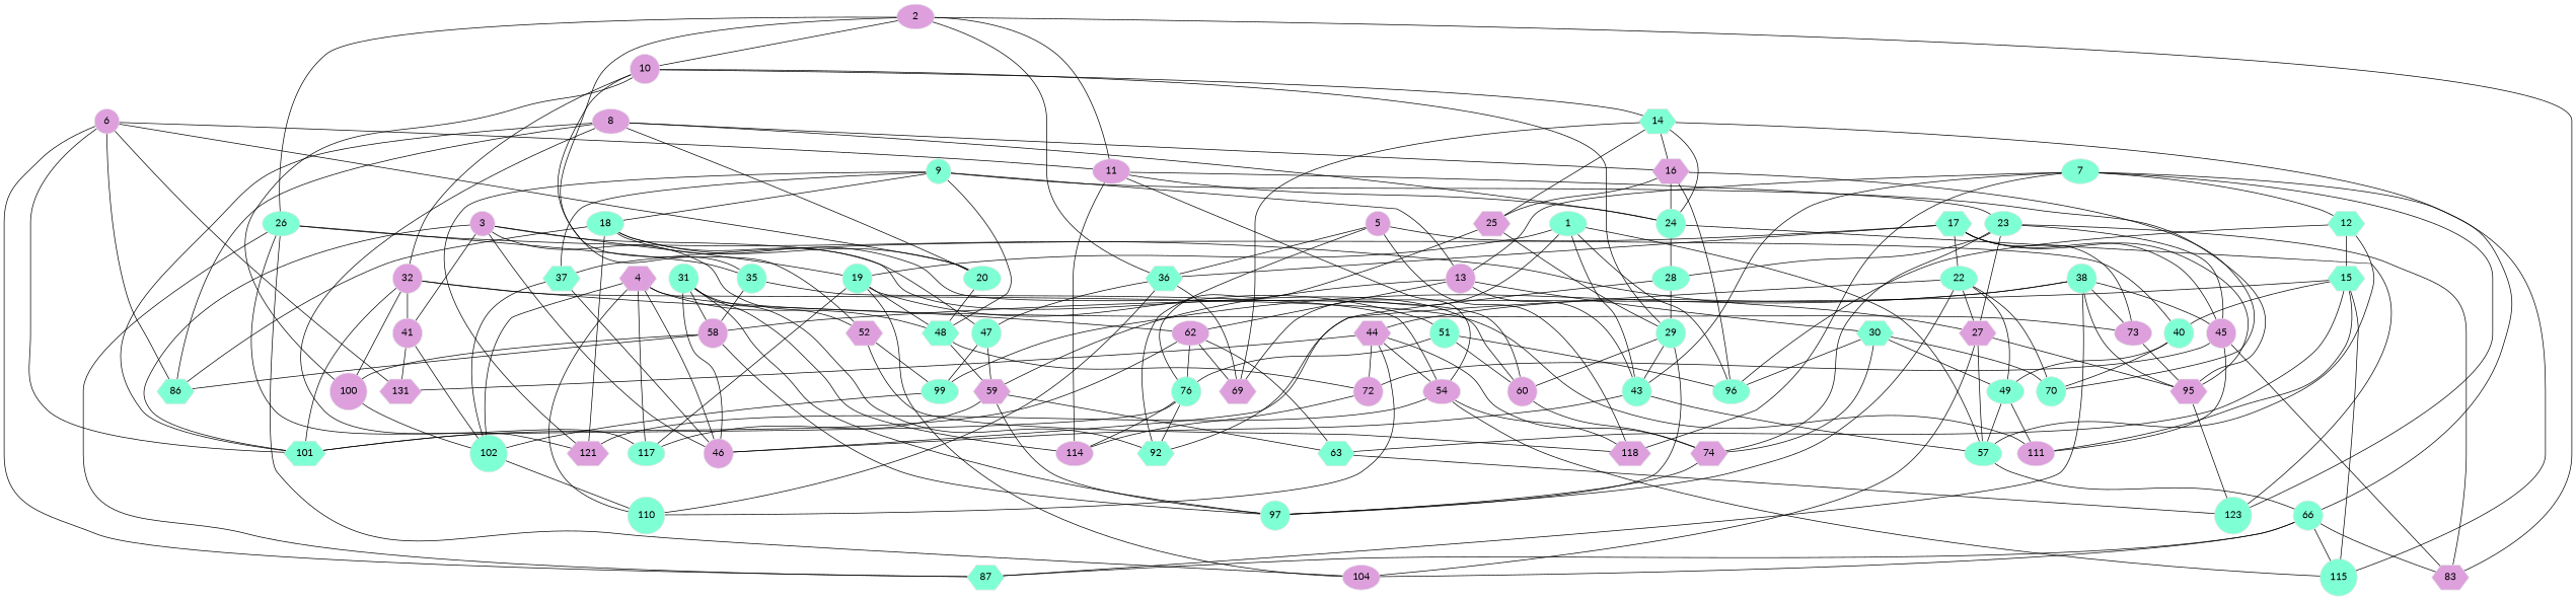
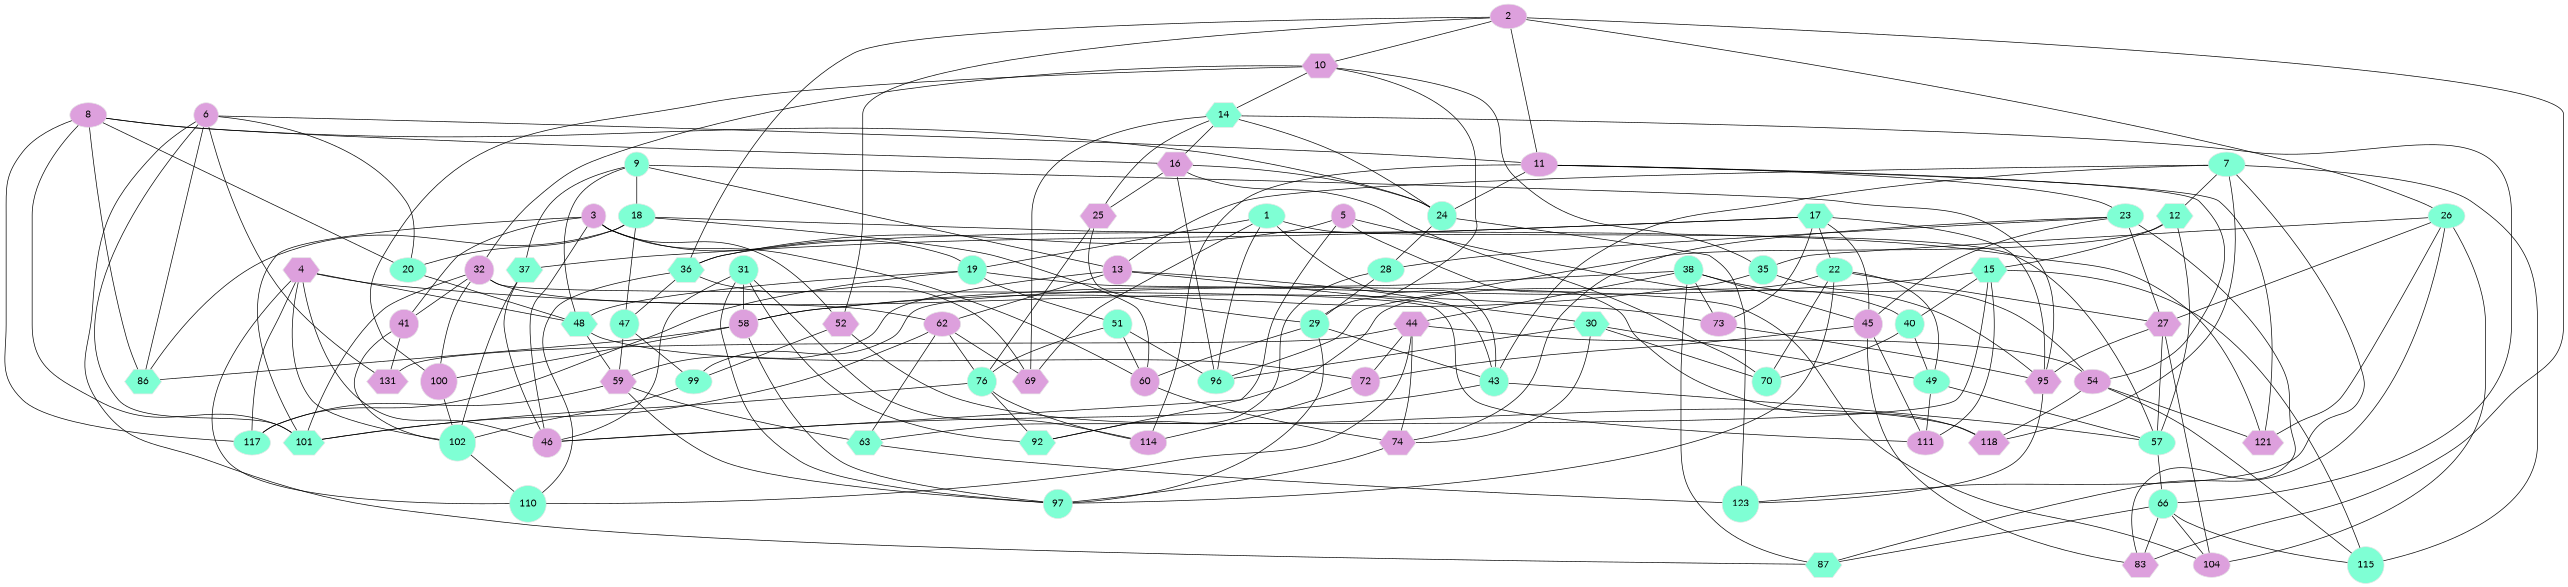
  graph {
    fontname=Lato
    node [color=gray90 fillcolor=aquamarine fontname=Lato shape=circle style=filled]
    edge [fontname=Lato]
    1 [shape=ellipse super="+39"]
    19 [super="+79"]
    43 [super="+75"]
    57 [shape=ellipse super="+113"]
    69 [fillcolor=plum shape=hexagon]
    96 [shape=ellipse super="+122"]
    48 [shape=hexagon super="+50"]
    117 [shape=ellipse]
    51
    104 [fillcolor=plum shape=ellipse]
    46 [fillcolor=plum super="+67"]
    66 [super="+89"]
    131 [fillcolor=plum shape=hexagon]
    2 [fillcolor=plum shape=ellipse super="+21"]
-   10 [fillcolor=plum super="+42"]
+   10 [fillcolor=plum shape=hexagon super="+42"]
    11 [fillcolor=plum shape=ellipse super="+82"]
    26 [shape=ellipse super="+108"]
    36 [shape=hexagon super="+124"]
    52 [fillcolor=plum shape=hexagon]
    83 [fillcolor=plum shape=hexagon]
    14 [shape=hexagon super="+120"]
    29 [super="+56"]
    32 [fillcolor=plum super="+80"]
    35
    100 [fillcolor=plum]
    24 [super="+85"]
    23 [shape=ellipse super="+64"]
    54 [fillcolor=plum shape=ellipse super="+90"]
    114 [fillcolor=plum shape=ellipse]
    87 [shape=hexagon]
    121 [fillcolor=plum shape=hexagon]
    27 [fillcolor=plum shape=hexagon super="+88"]
    110
    47
    118 [fillcolor=plum shape=hexagon super="+127"]
    99 [shape=ellipse]
    3 [fillcolor=plum super="+98"]
    41 [fillcolor=plum]
    60 [fillcolor=plum super="+125"]
    101 [shape=hexagon super="+112"]
    102 [super="+126"]
    74 [fillcolor=plum shape=hexagon super="+116"]
    4 [fillcolor=plum shape=hexagon super="+71"]
    73 [fillcolor=plum shape=ellipse]
    59 [fillcolor=plum shape=hexagon super="+91"]
    72 [fillcolor=plum]
    95 [fillcolor=plum shape=hexagon super="+106"]
    5 [fillcolor=plum]
    40
    92 [shape=hexagon]
    70
    49 [shape=ellipse super="+78"]
    6 [fillcolor=plum super="+129"]
    20 [shape=ellipse]
    86 [shape=hexagon]
    7 [shape=ellipse super="+68"]
    12 [shape=hexagon]
    13 [fillcolor=plum super="+109"]
    115
    123
    15 [shape=hexagon super="+81"]
    30 [shape=hexagon super="+34"]
    62 [fillcolor=plum shape=ellipse super="+119"]
    8 [fillcolor=plum shape=ellipse super="+93"]
    16 [fillcolor=plum shape=hexagon super="+53"]
    25 [fillcolor=plum shape=hexagon]
    28 [shape=ellipse]
    9 [super="+128"]
    18 [shape=ellipse super="+130"]
    37 [shape=hexagon]
    97 [super="+103"]
    111 [fillcolor=plum shape=ellipse]
    58 [fillcolor=plum super="+65"]
    45 [fillcolor=plum super="+84"]
    63 [shape=hexagon]
    76 [super="+77"]
    17 [shape=hexagon super="+61"]
    22 [shape=ellipse super="+33"]
    31 [super="+55"]
    38 [super="+107"]
    44 [fillcolor=plum shape=hexagon super="+105"]
    1 -- 19
    1 -- 43
    1 -- 57
    1 -- 69
    1 -- 96
    19 -- 48
    19 -- 117
    19 -- 51
    19 -- 104
    43 -- 57
    43 -- 46
    57 -- 66
    48 -- 59
    48 -- 72
    51 -- 96
    51 -- 60
    51 -- 76
    66 -- 104
    66 -- 83
    66 -- 87
    66 -- 115
    2 -- 10
    2 -- 11
    2 -- 26
    2 -- 36
    2 -- 52
    2 -- 83
    10 -- 14
    10 -- 29
    10 -- 32
    10 -- 35
    10 -- 100
    11 -- 24
    11 -- 23
    11 -- 54
    11 -- 114
    26 -- 104
    26 -- 35
    26 -- 87
    26 -- 121
    26 -- 27
    36 -- 69
    36 -- 110
    36 -- 47
    52 -- 118
    52 -- 99
    14 -- 69
    14 -- 66
    14 -- 24
    14 -- 16
    14 -- 25
    29 -- 43
    29 -- 60
    29 -- 97
    32 -- 100
    32 -- 41
    32 -- 101
    32 -- 62
    32 -- 111
    35 -- 54
    35 -- 58
    100 -- 102
    24 -- 123
    24 -- 28
    23 -- 83
    23 -- 27
    23 -- 74
    23 -- 28
    23 -- 45
    54 -- 121
    54 -- 118
    54 -- 115
    27 -- 57
    27 -- 104
    27 -- 95
    47 -- 99
    47 -- 59
    99 -- 102
    3 -- 19
    3 -- 46
    3 -- 52
    3 -- 41
    3 -- 60
    3 -- 101
    41 -- 131
    41 -- 102
    60 -- 74 [weight=2]
    102 -- 110
    74 -- 97
    4 -- 48
    4 -- 117
    4 -- 46
    4 -- 110
    4 -- 102
    4 -- 73
    73 -- 95
    59 -- 117
    59 -- 97
    59 -- 63
    72 -- 114
    95 -- 123
    5 -- 36
    5 -- 118
    5 -- 40
    5 -- 92
    40 -- 70
    40 -- 49
    49 -- 57
    49 -- 111
    6 -- 131
    6 -- 11
    6 -- 87
    6 -- 101
    6 -- 20
    6 -- 86
    20 -- 48
    7 -- 43
    7 -- 118
    7 -- 12
    7 -- 13
    7 -- 115
    7 -- 123
    12 -- 57
    12 -- 96
    12 -- 15
    13 -- 43
    13 -- 59
    13 -- 30
    13 -- 62
    15 -- 40
    15 -- 115
    15 -- 111
    15 -- 58
    15 -- 63
    30 -- 96
    30 -- 74
    30 -- 70
    30 -- 49 [weight=2]
    62 -- 69
    62 -- 101
    62 -- 63
    62 -- 76
    8 -- 117
    8 -- 24
    8 -- 101
    8 -- 20
    8 -- 86
    8 -- 16
    16 -- 96
    16 -- 24
    16 -- 70
    16 -- 25
    25 -- 29
    25 -- 76
    28 -- 29
    28 -- 92
    9 -- 48
-   9 -- 121
+   11 -- 121
    9 -- 95
    9 -- 13
    9 -- 18
    9 -- 37
    18 -- 121
    18 -- 47
    18 -- 60
    18 -- 20
    18 -- 86
    37 -- 46
    37 -- 102
    58 -- 100
    58 -- 86
    58 -- 97
    45 -- 83
    45 -- 72
    45 -- 111
    63 -- 123
    76 -- 114
    76 -- 101
    76 -- 92
    17 -- 36
    17 -- 73
    17 -- 95
    17 -- 37
    17 -- 45
    17 -- 22
    22 -- 46
    22 -- 27
    22 -- 70
    22 -- 49
    22 -- 97
    31 -- 46
    31 -- 114
    31 -- 92
    31 -- 97
    31 -- 58
    38 -- 87
    38 -- 99
    38 -- 73
    38 -- 95
    38 -- 45
    38 -- 44
    44 -- 131
    44 -- 54
    44 -- 110
    44 -- 74
    44 -- 72
  }
